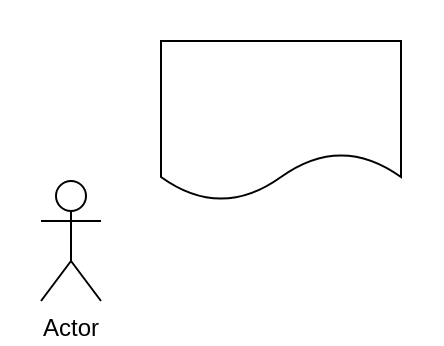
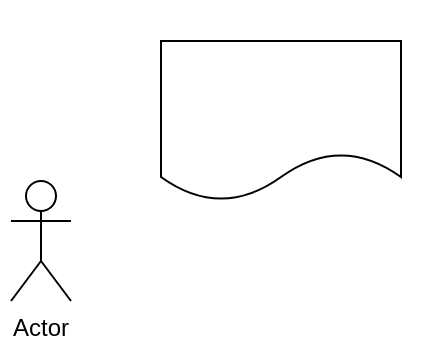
  <mxCell id="0" />
  <mxCell id="1" parent="0" />
- <mxCell id="2" value="Actor" style="shape=umlActor;verticalLabelPosition=bottom;verticalAlign=top;html=1;outlineConnect=0;" vertex="1" parent="1"><mxGeometry x="20" y="90" width="30" height="60" as="geometry" /></mxCell>
+ <mxCell id="2" value="Actor" style="shape=umlActor;verticalLabelPosition=bottom;verticalAlign=top;html=1;outlineConnect=0;" vertex="1" parent="1"><mxGeometry x="5" y="90" width="30" height="60" as="geometry" /></mxCell>
  <mxCell id="3" value="" style="shape=document;whiteSpace=wrap;html=1;boundedLbl=1;" vertex="1" parent="1"><mxGeometry x="80" y="20" width="120" height="80" as="geometry" /></mxCell>
